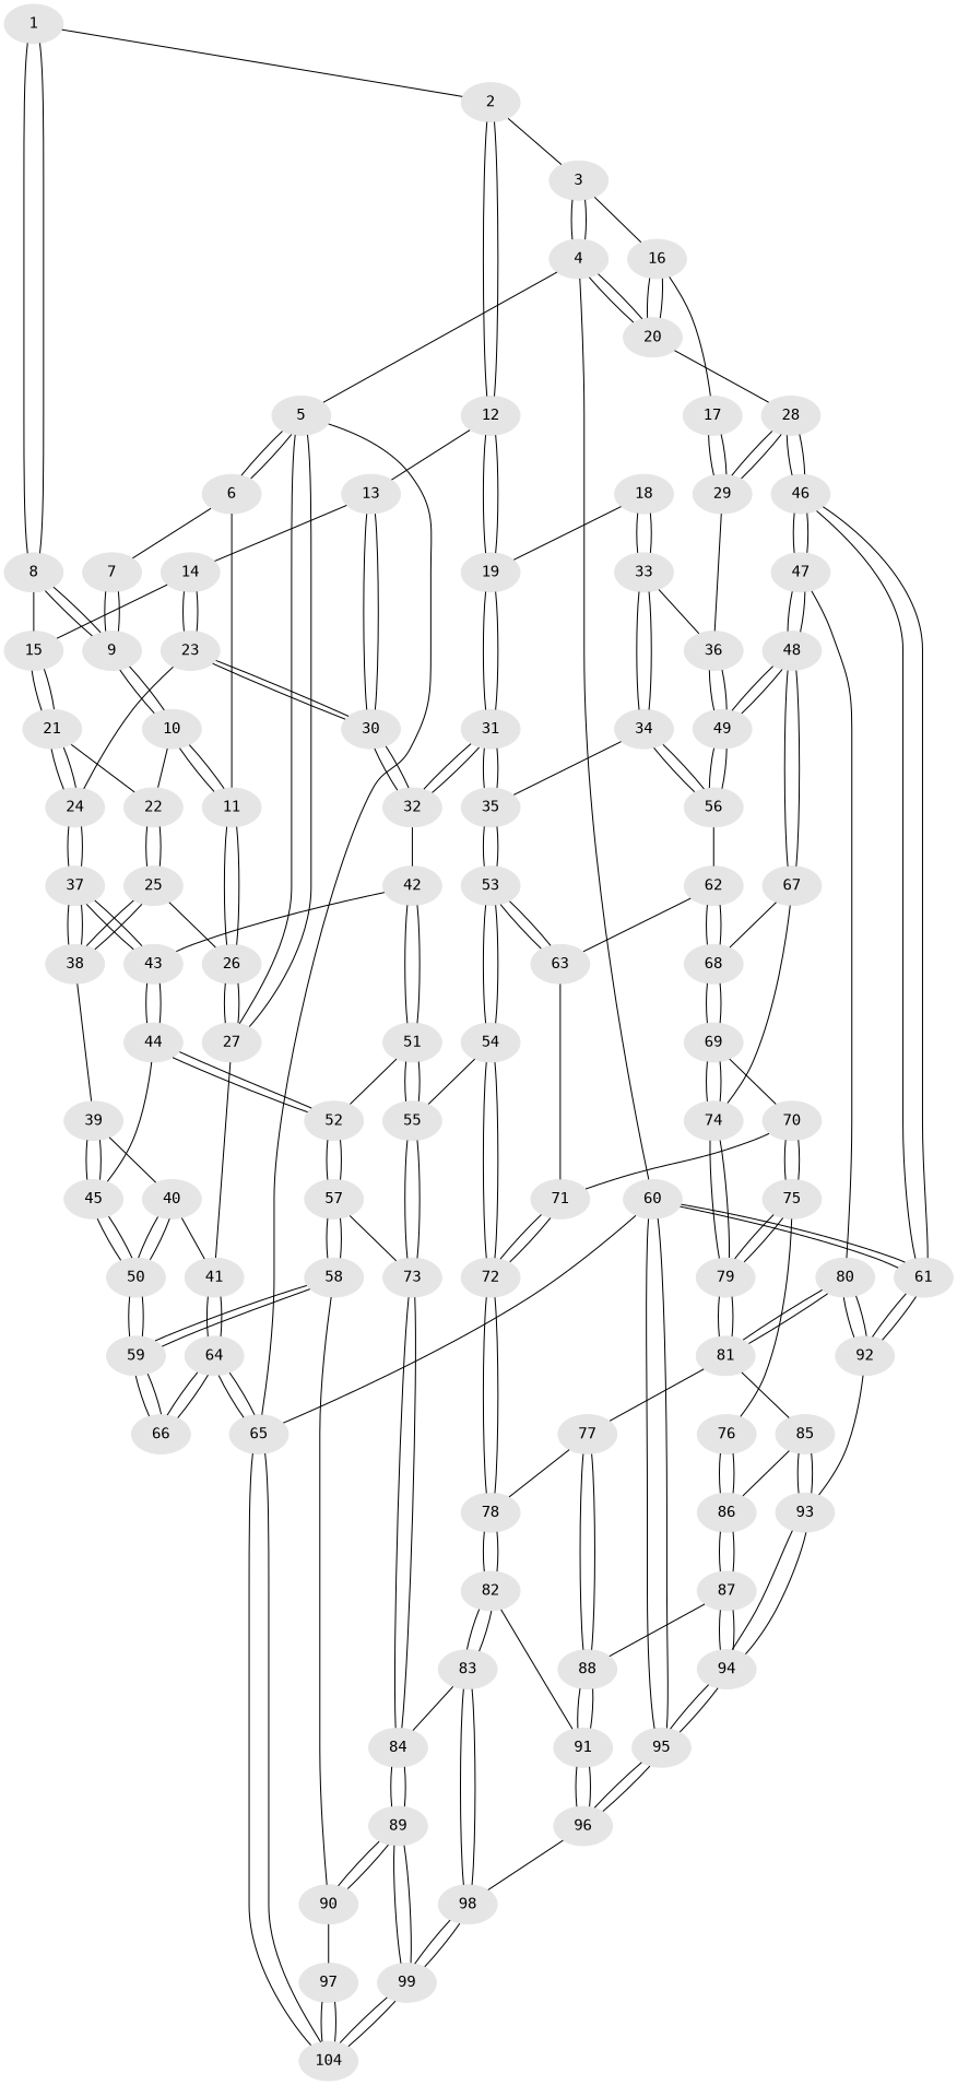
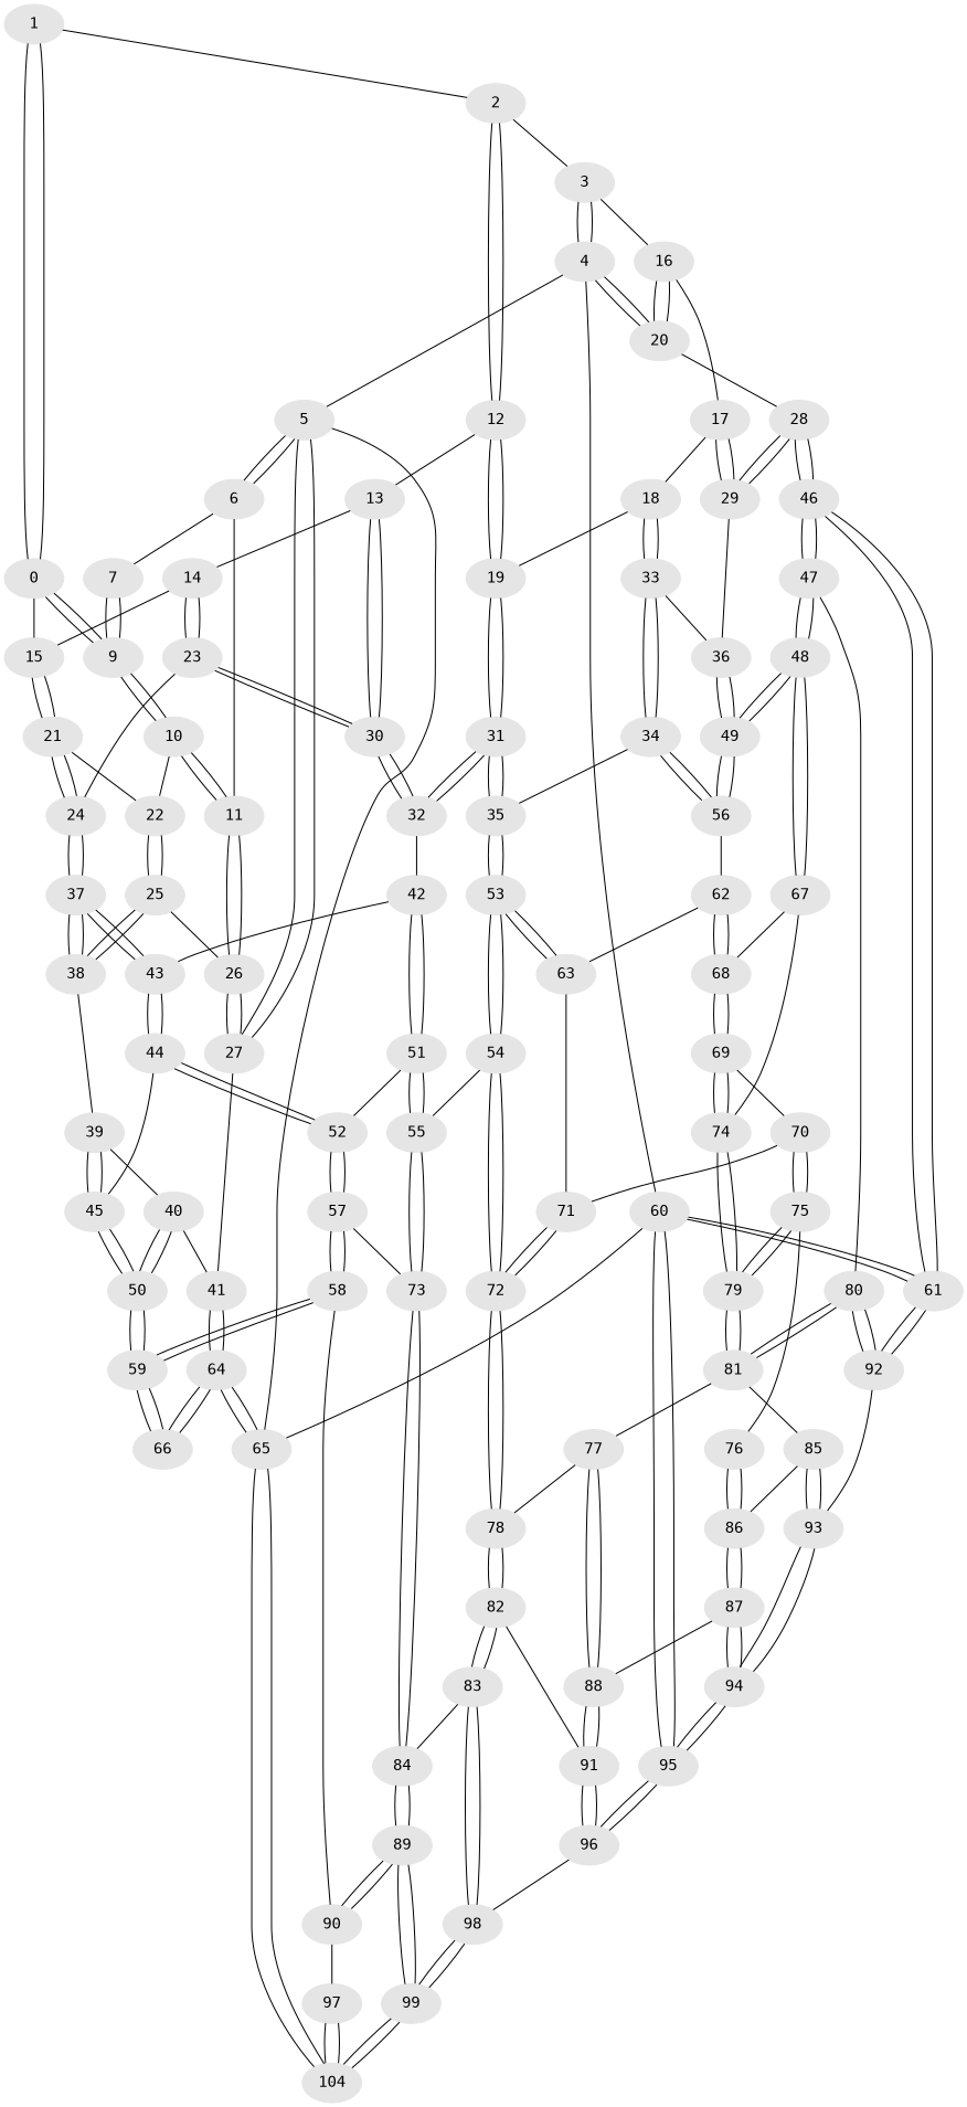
  graph {
    fontname="DejaVu Sans Mono"
    node [color=gray90 fontname="DejaVu Sans Mono" style=filled]
    edge [fontname="DejaVu Sans Mono"]
    1
    2
-   8
+   8 [label=0]
    3
    12
    9
    15
    4
    16
    13
    19
    5
    20
    60
    17
    6
    27
    65
    28
    61
    95
    7
    11
    41
    n25 [label=104]
    26
    10
    21
    22
    25
    14
    30
    31
    23
    32
    24
    18
    29
    33
    36
    34
    35
    46
    37
    38
    43
    39
    64
    47
    49
    42
    53
    51
    56
    62
    54
    63
    44
    40
    45
    50
    59
    66
    52
    55
    57
    48
    80
    92
    67
    81
    68
    74
    73
    58
    72
    71
    78
    84
    90
    97
    96
    93
    69
    79
    70
    75
    76
    82
    89
    86
    77
    88
    87
    91
    83
    85
    98
    99
    94
    1 -- 2
    1 -- 8
    1 -- 8
    2 -- 3
    2 -- 12
    2 -- 12
    8 -- 9
    8 -- 9
    8 -- 15
    3 -- 4
    3 -- 4
    3 -- 16
    12 -- 13
    12 -- 19
    12 -- 19
    9 -- 10
    9 -- 10
    15 -- 21
    15 -- 21
    4 -- 5
    4 -- 20
    4 -- 20
    4 -- 60
    16 -- 20
    16 -- 20
    16 -- 17
    13 -- 14
    13 -- 30
    13 -- 30
    19 -- 31
    19 -- 31
    5 -- 6
    5 -- 6
    5 -- 27
    5 -- 27
    5 -- 65
    20 -- 28
    60 -- 65
    60 -- 61
    60 -- 61
    60 -- 95
    60 -- 95
+   17 -- 18
    17 -- 29
    17 -- 29
    6 -- 7
    6 -- 11
    27 -- 41
    65 -- n25
    65 -- n25
    28 -- 29
    28 -- 29
    28 -- 46
    28 -- 46
    61 -- 92
    61 -- 92
    95 -- 96
    95 -- 96
    7 -- 9
    7 -- 9
    11 -- 26
    11 -- 26
    41 -- 64
    41 -- 64
    26 -- 27
    26 -- 27
    10 -- 11
    10 -- 11
    10 -- 22
    21 -- 22
    21 -- 24
    21 -- 24
    22 -- 25
    22 -- 25
    25 -- 26
    25 -- 38
    25 -- 38
    14 -- 15
    14 -- 23
    14 -- 23
    30 -- 32
    30 -- 32
    31 -- 32
    31 -- 32
    31 -- 35
    31 -- 35
    23 -- 30
    23 -- 30
    23 -- 24
    32 -- 42
    24 -- 37
    24 -- 37
    18 -- 19
    18 -- 33
    18 -- 33
    29 -- 36
    33 -- 36
    33 -- 34
    33 -- 34
    36 -- 49
    36 -- 49
    34 -- 35
    34 -- 56
    34 -- 56
    35 -- 53
    35 -- 53
    46 -- 61
    46 -- 61
    46 -- 47
    46 -- 47
    37 -- 38
    37 -- 38
    37 -- 43
    37 -- 43
    38 -- 39
    43 -- 44
    43 -- 44
    39 -- 40
    39 -- 45
    39 -- 45
    64 -- 65
    64 -- 65
    64 -- 66
    64 -- 66
    47 -- 48
    47 -- 48
    47 -- 80
    49 -- 56
    49 -- 56
    42 -- 43
    42 -- 51
    42 -- 51
    53 -- 54
    53 -- 54
    53 -- 63
    53 -- 63
    51 -- 52
    51 -- 55
    51 -- 55
    56 -- 62
    62 -- 63
    62 -- 68
    62 -- 68
    54 -- 55
    54 -- 72
    54 -- 72
    63 -- 71
    44 -- 45
    44 -- 52
    44 -- 52
    40 -- 41
    40 -- 50
    40 -- 50
    45 -- 50
    45 -- 50
    50 -- 59
    50 -- 59
    59 -- 66
    59 -- 66
    52 -- 57
    52 -- 57
    55 -- 73
    55 -- 73
    57 -- 73
    57 -- 58
    57 -- 58
    48 -- 49
    48 -- 49
    48 -- 67
    48 -- 67
    80 -- 92
    80 -- 92
    80 -- 81
    80 -- 81
    92 -- 93
    67 -- 68
    67 -- 74
    81 -- 77
    81 -- 85
    68 -- 69
    68 -- 69
    74 -- 79
    74 -- 79
    73 -- 84
    73 -- 84
    58 -- 59
    58 -- 59
    58 -- 90
    72 -- 78
    72 -- 78
    71 -- 72
    71 -- 72
    78 -- 82
    78 -- 82
    84 -- 89
    84 -- 89
    90 -- 97
    97 -- n25
    97 -- n25
    96 -- 98
    93 -- 94
    93 -- 94
    69 -- 74
    69 -- 74
    69 -- 70
    79 -- 81
    79 -- 81
    70 -- 71
    70 -- 75
    70 -- 75
    75 -- 79
    75 -- 79
    75 -- 76
    76 -- 86
    76 -- 86
    82 -- 91
    82 -- 83
    82 -- 83
    89 -- 90
    89 -- 90
    89 -- 99
    89 -- 99
    86 -- 87
    86 -- 87
    77 -- 78
    77 -- 88
    77 -- 88
    88 -- 91
    88 -- 91
    87 -- 88
    87 -- 94
    87 -- 94
    91 -- 96
    91 -- 96
    83 -- 84
    83 -- 98
    83 -- 98
    85 -- 93
    85 -- 93
    85 -- 86
    98 -- 99
    98 -- 99
    99 -- n25
    99 -- n25
    94 -- 95
    94 -- 95
  }
